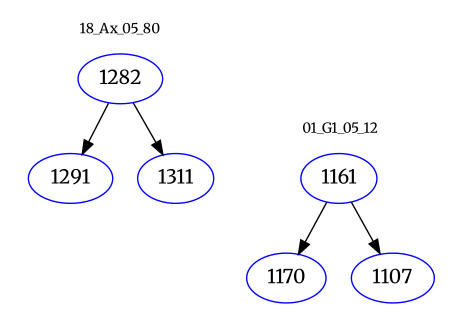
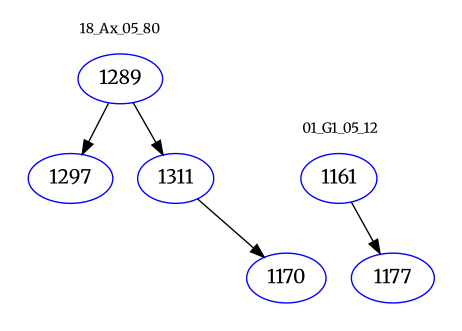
  digraph {
    fontname=Merriweather
    node [color=blue fontname=Merriweather]
    edge [color=black fontname=Merriweather]
-   n1 [label=1282]
-   n2 [label=1291]
+   n1 [label=1289]
+   n2 [label=1297]
    n3 [label=1311]
    n4 [label=1161]
-   n5 [label=1107]
+   n5 [label=1177]
    n6 [label=1170]
    subgraph cluster_1 {
      color=white
      fontsize=10
      label="18_Ax_05_80"
      n1
      n2
      n3
    }
    subgraph cluster_2 {
      color=white
      fontsize=10
      label="01_G1_05_12"
      n4
      n5
      n6
    }
    n1 -> n2
    n1 -> n3
    n4 -> n5
-   n4 -> n6
+   n3 -> n6
  }
